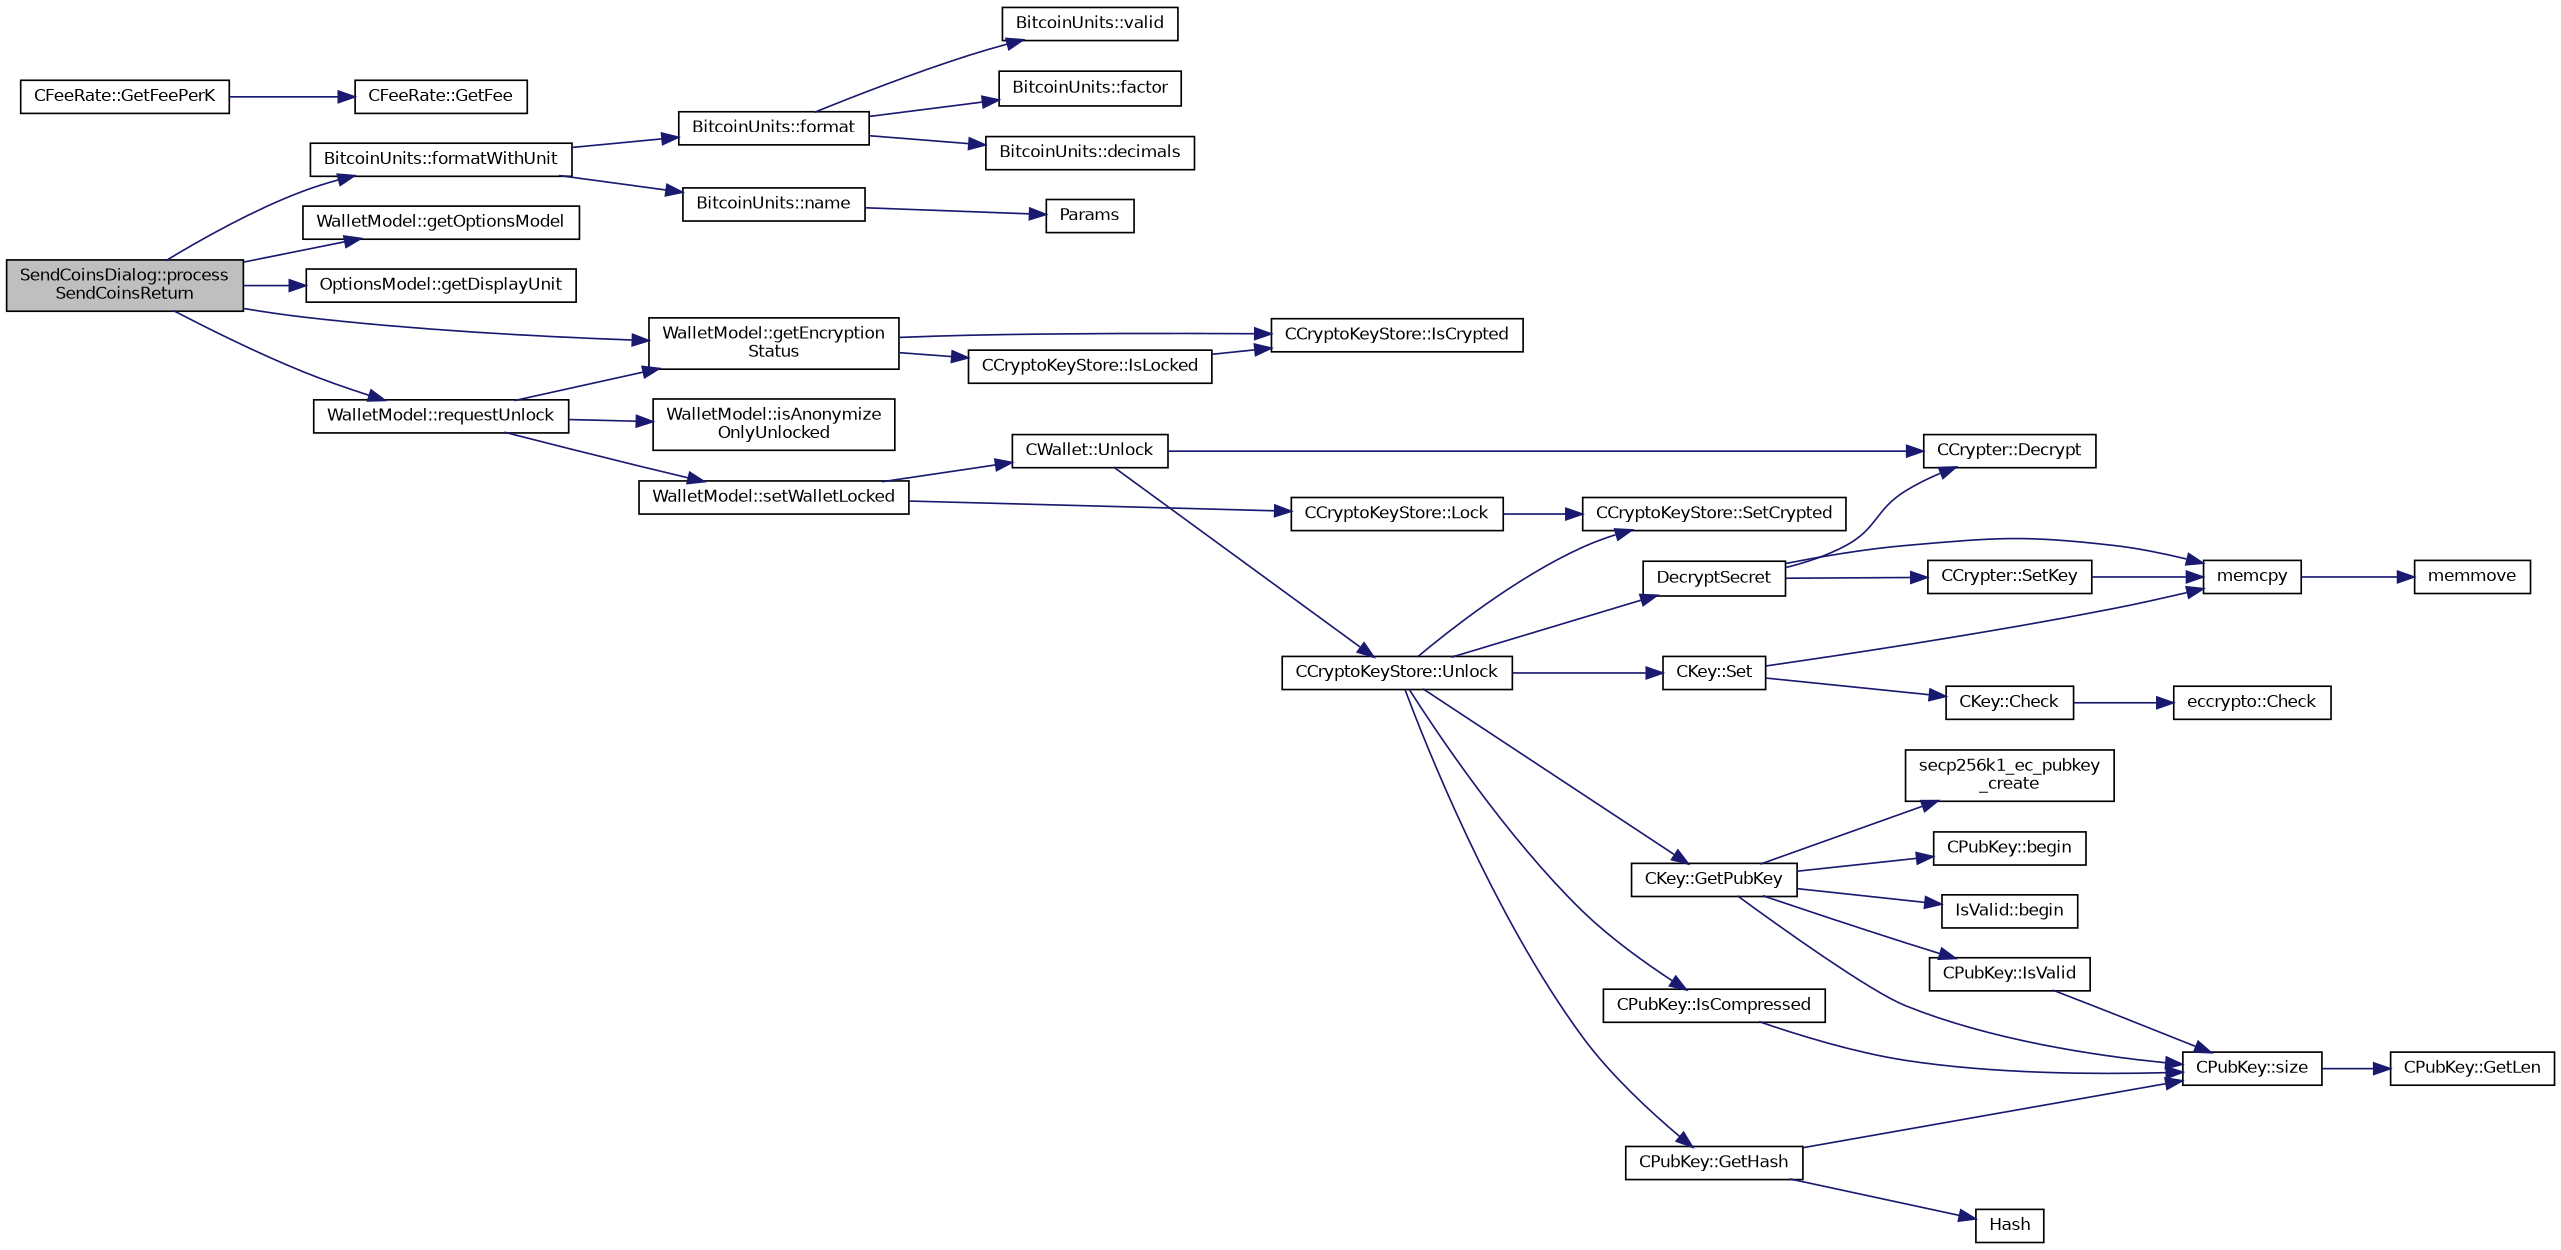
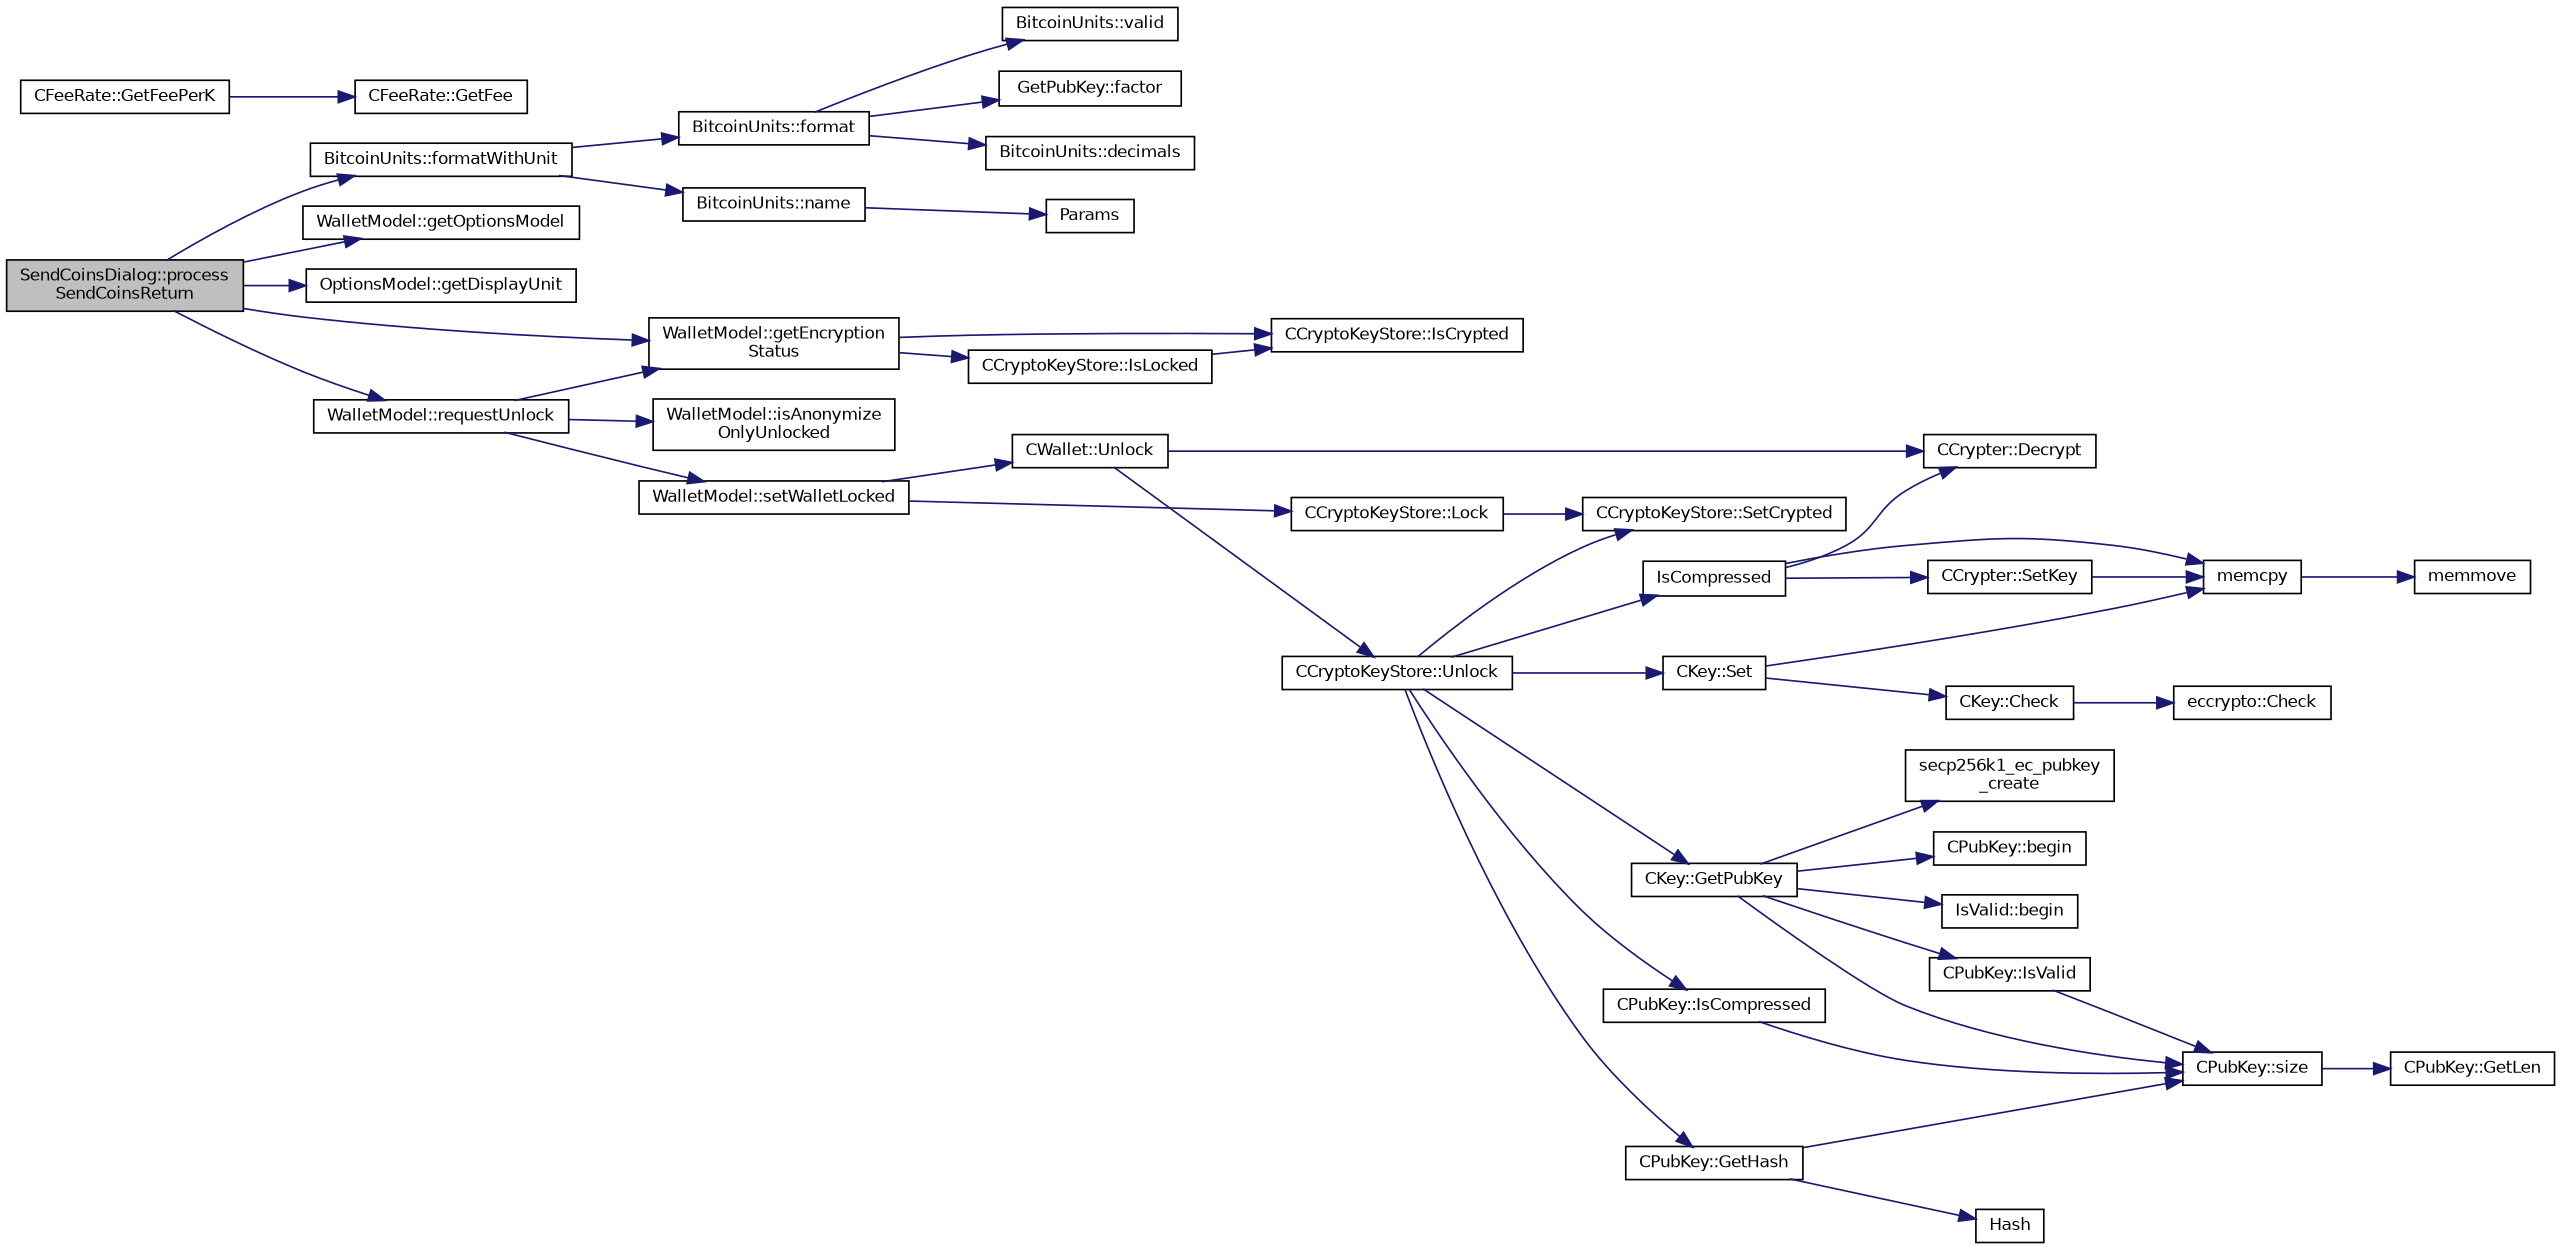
  digraph {
    rankdir=LR
    node [color=black fillcolor=white fontname=Helvetica fontsize=10 shape=record style=filled]
    edge [color=midnightblue fontname=Helvetica fontsize=10 labelfontname=Helvetica labelfontsize=10 style=solid]
    n1 [fillcolor=grey75 fontcolor=black height=0.2 label="SendCoinsDialog::process\lSendCoinsReturn" width=0.4]
    n2 [height=0.2 label="BitcoinUnits::formatWithUnit" width=0.4]
    n3 [height=0.2 label="WalletModel::getOptionsModel" width=0.4]
    n4 [height=0.2 label="OptionsModel::getDisplayUnit" width=0.4]
    n5 [height=0.2 label="WalletModel::requestUnlock" width=0.4]
    n6 [height=0.2 label="WalletModel::getEncryption\lStatus" width=0.4]
    n7 [height=0.2 label="BitcoinUnits::format" width=0.4]
    n8 [height=0.2 label="BitcoinUnits::name" width=0.4]
    n9 [height=0.2 label="CFeeRate::GetFeePerK" width=0.4]
    n10 [height=0.2 label="CFeeRate::GetFee" width=0.4]
    n11 [height=0.2 label="WalletModel::isAnonymize\lOnlyUnlocked" width=0.4]
    n12 [height=0.2 label="WalletModel::setWalletLocked" width=0.4]
    n13 [height=0.2 label="CCryptoKeyStore::IsCrypted" width=0.4]
    n14 [height=0.2 label="CCryptoKeyStore::IsLocked" width=0.4]
    n15 [height=0.2 label="BitcoinUnits::valid" width=0.4]
-   n16 [height=0.2 label="BitcoinUnits::factor" width=0.4]
+   n16 [height=0.2 label="GetPubKey::factor" width=0.4]
    n17 [height=0.2 label="BitcoinUnits::decimals" width=0.4]
    n18 [height=0.2 label=Params width=0.4]
    n19 [height=0.2 label="CCryptoKeyStore::Lock" width=0.4]
    n20 [height=0.2 label="CWallet::Unlock" width=0.4]
    n21 [height=0.2 label="CCryptoKeyStore::SetCrypted" width=0.4]
    n22 [height=0.2 label="CCrypter::Decrypt" width=0.4]
    n23 [height=0.2 label="CCryptoKeyStore::Unlock" width=0.4]
-   n24 [height=0.2 label=DecryptSecret width=0.4]
+   n24 [height=0.2 label=IsCompressed width=0.4]
    n25 [height=0.2 label="CPubKey::GetHash" width=0.4]
    n26 [height=0.2 label="CKey::Set" width=0.4]
    n27 [height=0.2 label="CPubKey::IsCompressed" width=0.4]
    n28 [height=0.2 label="CKey::GetPubKey" width=0.4]
    n29 [height=0.2 label=memcpy width=0.4]
    n30 [height=0.2 label="CCrypter::SetKey" width=0.4]
    n31 [height=0.2 label=Hash width=0.4]
    n32 [height=0.2 label="CPubKey::size" width=0.4]
    n33 [height=0.2 label="CKey::Check" width=0.4]
    n34 [height=0.2 label="secp256k1_ec_pubkey\l_create" width=0.4]
    n35 [height=0.2 label="CPubKey::begin" width=0.4]
    n36 [height=0.2 label="IsValid::begin" width=0.4]
    n37 [height=0.2 label="CPubKey::IsValid" width=0.4]
    n38 [height=0.2 label=memmove width=0.4]
    n39 [height=0.2 label="CPubKey::GetLen" width=0.4]
    n40 [height=0.2 label="eccrypto::Check" width=0.4]
    n1 -> n2
    n1 -> n3
    n1 -> n4
    n1 -> n5
    n1 -> n6
    n2 -> n7
    n2 -> n8
    n5 -> n6
    n5 -> n11
    n5 -> n12
    n6 -> n13
    n6 -> n14
    n7 -> n15
    n7 -> n16
    n7 -> n17
    n8 -> n18
    n9 -> n10
    n12 -> n19
    n12 -> n20
    n14 -> n13
    n19 -> n21
    n20 -> n22
    n20 -> n23
    n23 -> n21
    n23 -> n24
    n23 -> n25
    n23 -> n26
    n23 -> n27
    n23 -> n28
    n24 -> n22
    n24 -> n29
    n24 -> n30
    n25 -> n31
    n25 -> n32
    n26 -> n29
    n26 -> n33
    n27 -> n32
    n28 -> n32
    n28 -> n34
    n28 -> n35
    n28 -> n36
    n28 -> n37
    n29 -> n38
    n30 -> n29
    n32 -> n39
    n33 -> n40
    n37 -> n32
  }
